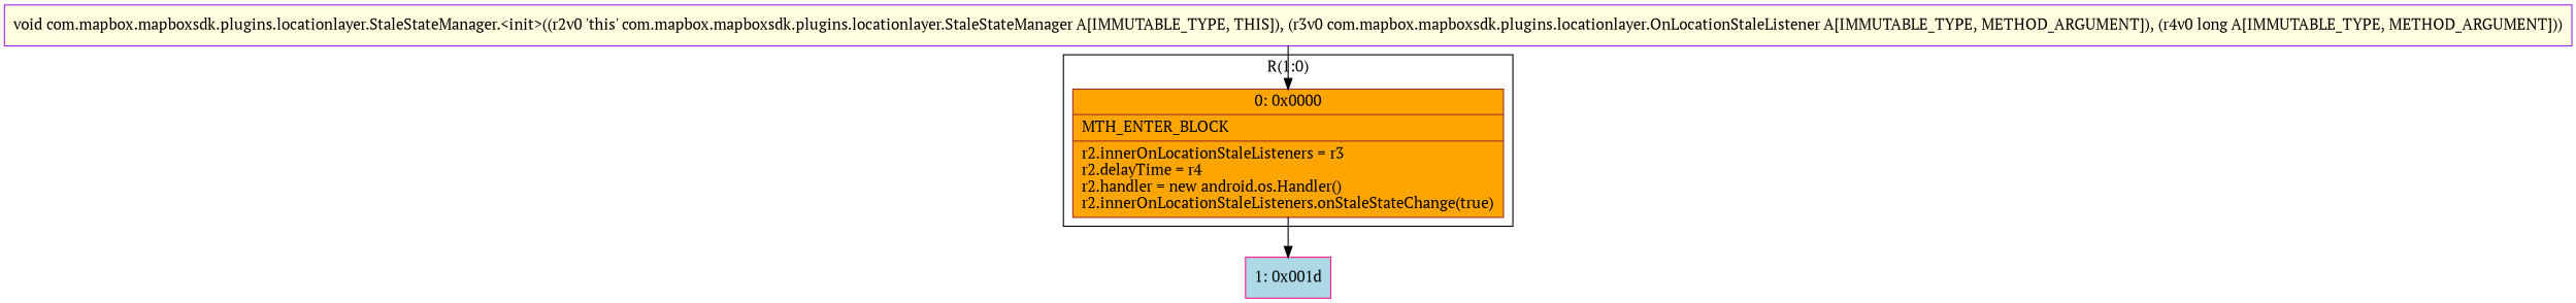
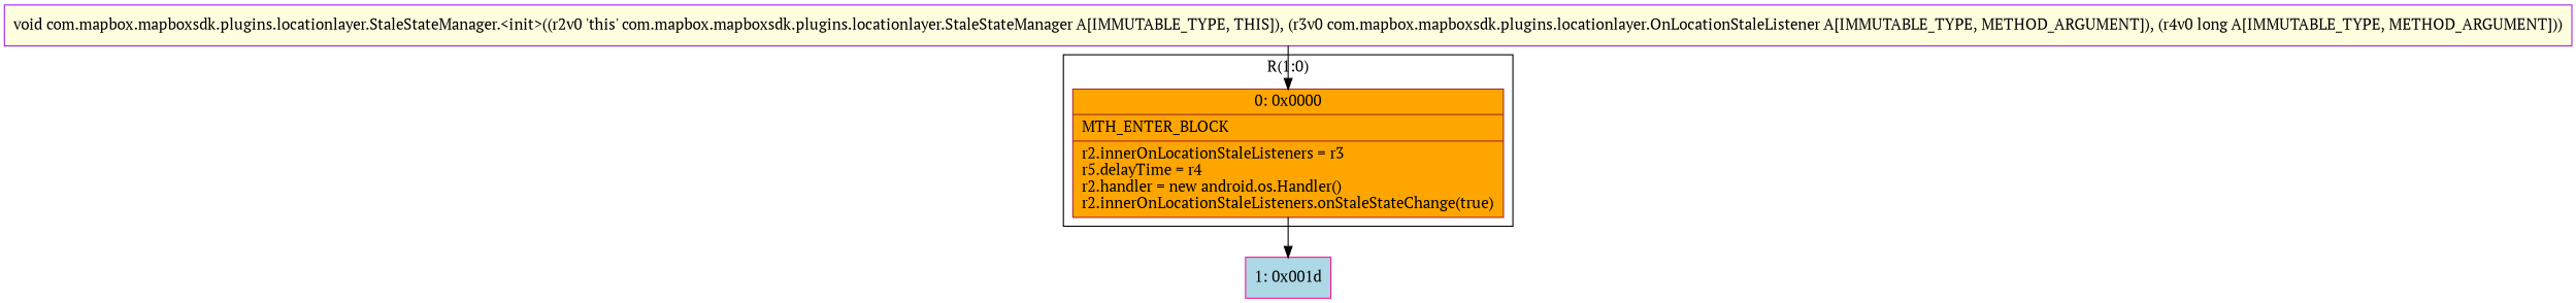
  digraph {
    fontname="PT Serif"
    node [shape=record style=filled fontname="PT Serif"]
    edge [fontname="PT Serif"]
-   n1 [color=brown label="{0\:\ 0x0000|MTH_ENTER_BLOCK\l|r2.innerOnLocationStaleListeners = r3\lr2.delayTime = r4\lr2.handler = new android.os.Handler()\lr2.innerOnLocationStaleListeners.onStaleStateChange(true)\l}" fillcolor=orange]
+   n1 [color=brown label="{0\:\ 0x0000|MTH_ENTER_BLOCK\l|r2.innerOnLocationStaleListeners = r3\lr5.delayTime = r4\lr2.handler = new android.os.Handler()\lr2.innerOnLocationStaleListeners.onStaleStateChange(true)\l}" fillcolor=orange]
    n2 [color=deeppink label="{1\:\ 0x001d}" fillcolor=lightblue]
    n3 [label="{void com.mapbox.mapboxsdk.plugins.locationlayer.StaleStateManager.\<init\>((r2v0 'this' com.mapbox.mapboxsdk.plugins.locationlayer.StaleStateManager A[IMMUTABLE_TYPE, THIS]), (r3v0 com.mapbox.mapboxsdk.plugins.locationlayer.OnLocationStaleListener A[IMMUTABLE_TYPE, METHOD_ARGUMENT]), (r4v0 long A[IMMUTABLE_TYPE, METHOD_ARGUMENT])) }" fillcolor=lightyellow color=purple]
    subgraph cluster_1 {
      label="R(1:0)"
      n1
    }
    n1 -> n2
    n3 -> n1
  }
